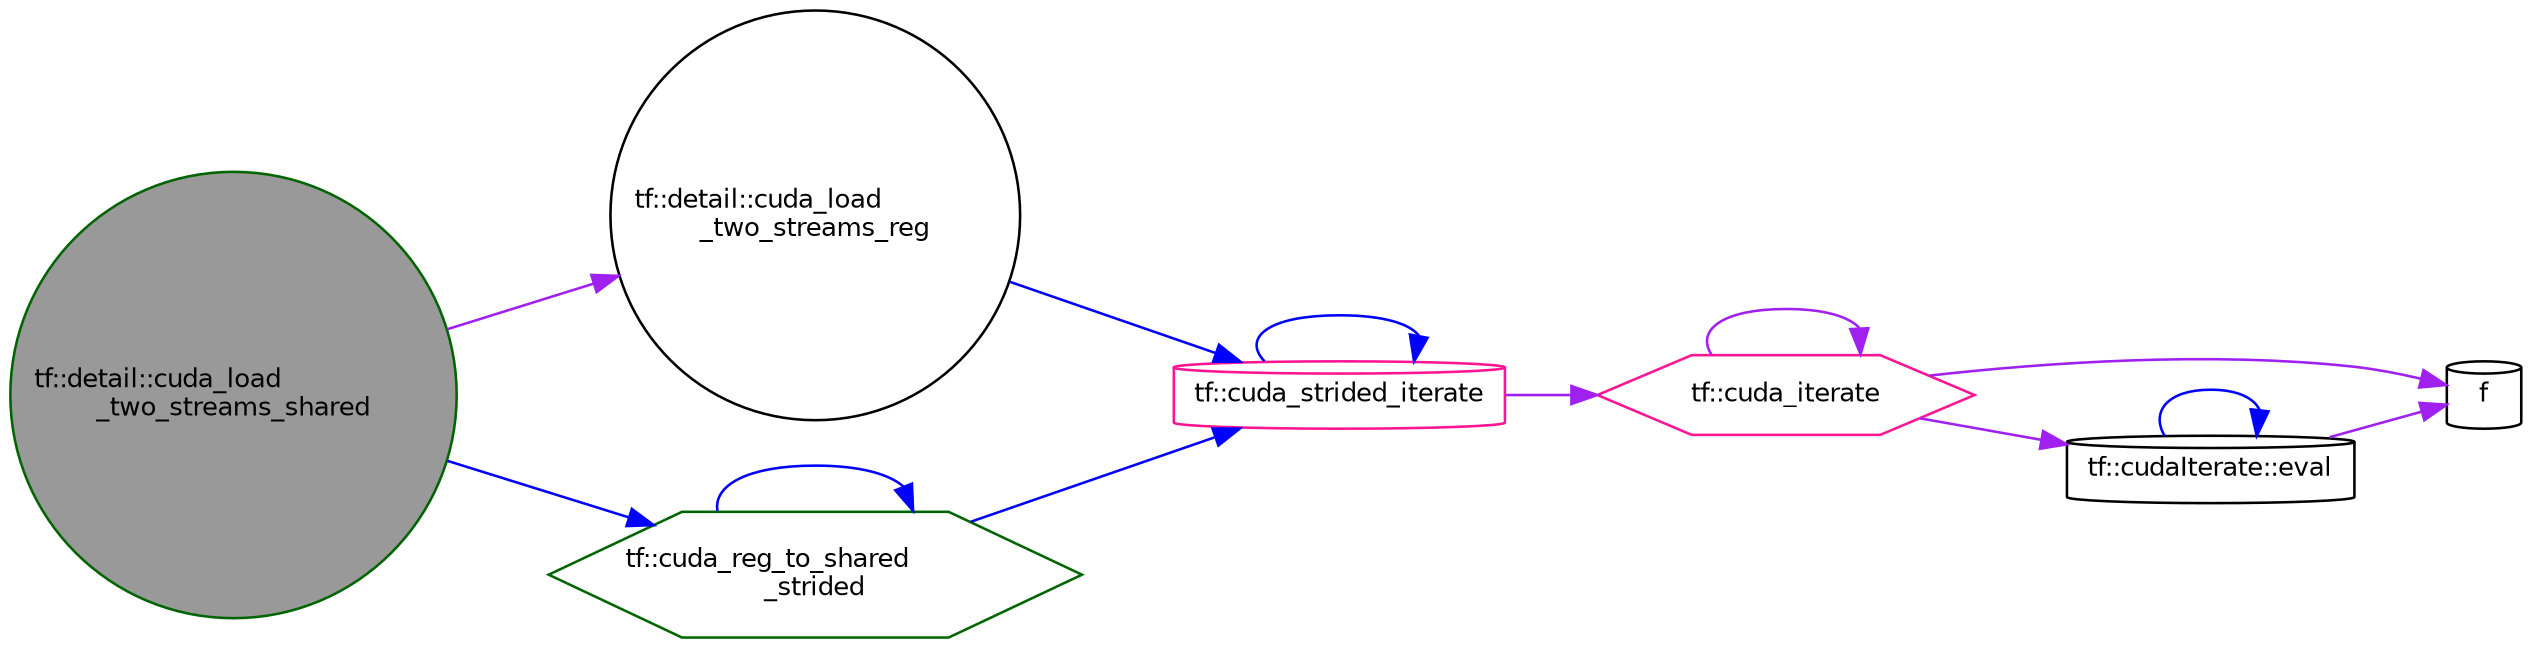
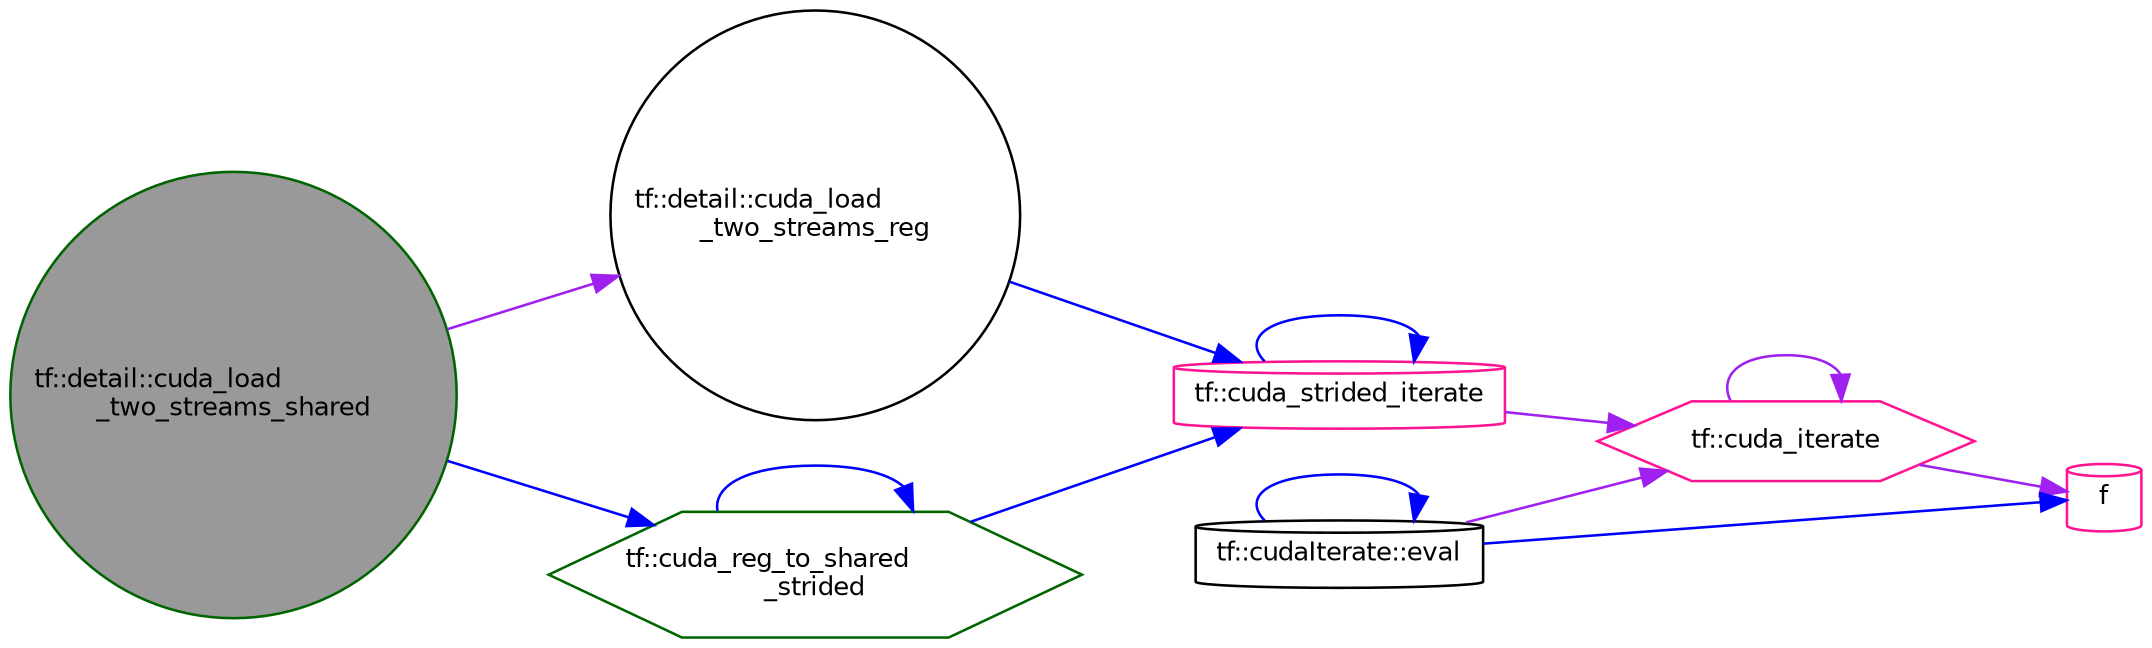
  digraph {
    rankdir=LR
    node [color=deeppink fillcolor=white fontname=Helvetica fontsize=10 shape=cylinder style=filled]
    edge [color=purple fontname=Helvetica fontsize=10 labelfontname=Helvetica labelfontsize=10 style=solid]
    n1 [color=darkgreen fillcolor=grey60 fontcolor=black height=0.2 label="tf::detail::cuda_load\l_two_streams_shared" shape=circle width=0.4]
    n2 [color=black height=0.2 label="tf::detail::cuda_load\l_two_streams_reg" shape=circle width=0.4]
    n3 [color=darkgreen height=0.2 label="tf::cuda_reg_to_shared\l_strided" shape=hexagon width=0.4]
    n4 [height=0.2 label="tf::cuda_strided_iterate" width=0.4]
    n5 [height=0.2 label="tf::cuda_iterate" shape=hexagon width=0.4]
-   n6 [color=black height=0.2 label=f width=0.4]
+   n6 [height=0.2 label=f width=0.4]
    n7 [color=black height=0.2 label="tf::cudaIterate::eval" width=0.4]
    n1 -> n2
    n1 -> n3 [color=blue]
    n2 -> n4 [color=blue]
    n3 -> n3 [color=blue]
    n3 -> n4 [color=blue]
    n4 -> n4 [color=blue]
    n4 -> n5
    n5 -> n5
    n5 -> n6
-   n5 -> n7
-   n7 -> n6
+   n7 -> n5
+   n7 -> n6 [color=blue]
    n7 -> n7 [color=blue]
  }
